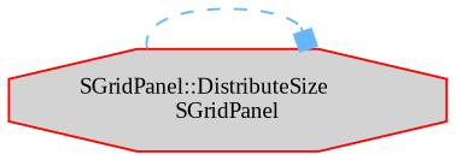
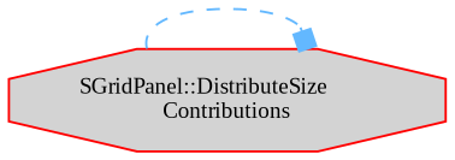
  digraph {
    rankdir=LR
    fontname="Liberation Serif"
-   n1 [color=red fillcolor=lightgrey fontcolor=black fontname="Liberation Serif" fontsize=10 height=0.2 label="SGridPanel::DistributeSize\lSGridPanel" shape=octagon style=filled width=0.4]
+   n1 [color=red fillcolor=lightgrey fontcolor=black fontname="Liberation Serif" fontsize=10 height=0.2 label="SGridPanel::DistributeSize\lContributions" shape=octagon style=filled width=0.4]
    n1 -> n1 [color=steelblue1 fontname="Liberation Serif" fontsize=10 labelfontname=Helvetica labelfontsize=10 style=dashed arrowhead=box]
  }
